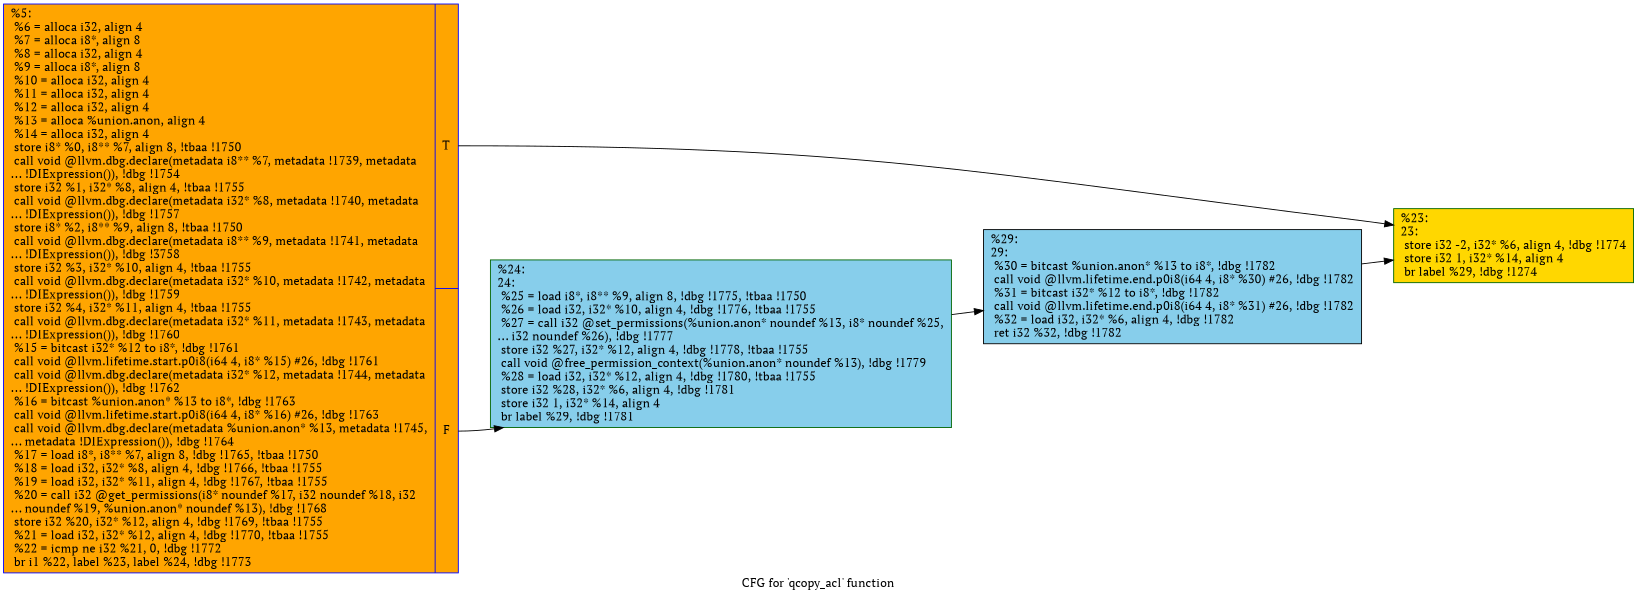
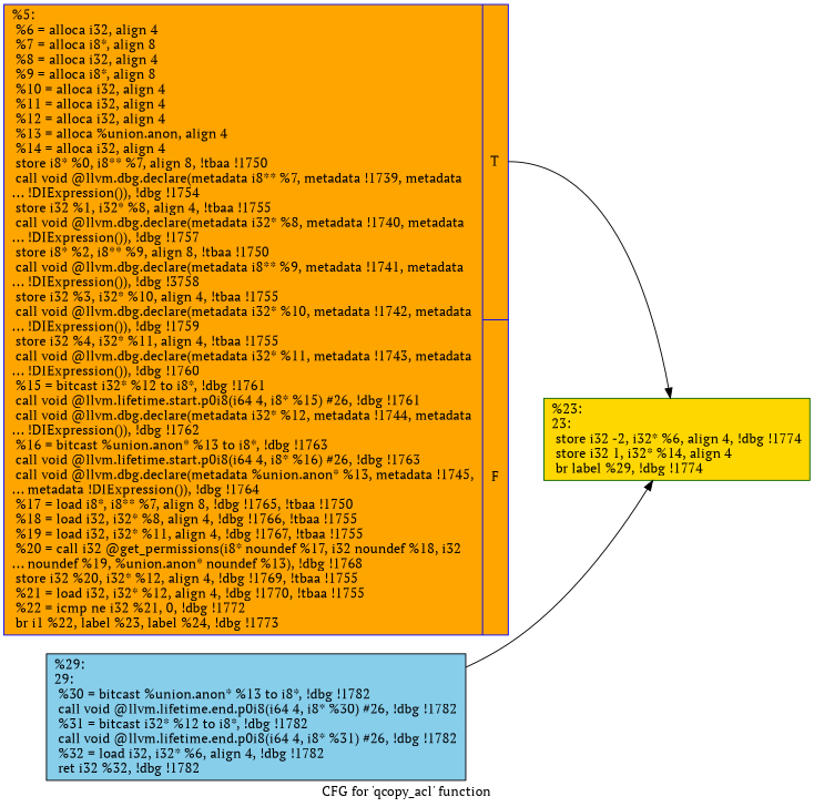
  digraph {
    fontname="PT Serif"
    label="CFG for 'qcopy_acl' function"
    rankdir=LR
    node [color=darkgreen fillcolor=skyblue fontname="PT Serif" shape=record style=filled]
    edge [fontname="PT Serif"]
    n1 [color=blue fillcolor=orange label="{%5:\l  %6 = alloca i32, align 4\l  %7 = alloca i8*, align 8\l  %8 = alloca i32, align 4\l  %9 = alloca i8*, align 8\l  %10 = alloca i32, align 4\l  %11 = alloca i32, align 4\l  %12 = alloca i32, align 4\l  %13 = alloca %union.anon, align 4\l  %14 = alloca i32, align 4\l  store i8* %0, i8** %7, align 8, !tbaa !1750\l  call void @llvm.dbg.declare(metadata i8** %7, metadata !1739, metadata\l... !DIExpression()), !dbg !1754\l  store i32 %1, i32* %8, align 4, !tbaa !1755\l  call void @llvm.dbg.declare(metadata i32* %8, metadata !1740, metadata\l... !DIExpression()), !dbg !1757\l  store i8* %2, i8** %9, align 8, !tbaa !1750\l  call void @llvm.dbg.declare(metadata i8** %9, metadata !1741, metadata\l... !DIExpression()), !dbg !3758\l  store i32 %3, i32* %10, align 4, !tbaa !1755\l  call void @llvm.dbg.declare(metadata i32* %10, metadata !1742, metadata\l... !DIExpression()), !dbg !1759\l  store i32 %4, i32* %11, align 4, !tbaa !1755\l  call void @llvm.dbg.declare(metadata i32* %11, metadata !1743, metadata\l... !DIExpression()), !dbg !1760\l  %15 = bitcast i32* %12 to i8*, !dbg !1761\l  call void @llvm.lifetime.start.p0i8(i64 4, i8* %15) #26, !dbg !1761\l  call void @llvm.dbg.declare(metadata i32* %12, metadata !1744, metadata\l... !DIExpression()), !dbg !1762\l  %16 = bitcast %union.anon* %13 to i8*, !dbg !1763\l  call void @llvm.lifetime.start.p0i8(i64 4, i8* %16) #26, !dbg !1763\l  call void @llvm.dbg.declare(metadata %union.anon* %13, metadata !1745,\l... metadata !DIExpression()), !dbg !1764\l  %17 = load i8*, i8** %7, align 8, !dbg !1765, !tbaa !1750\l  %18 = load i32, i32* %8, align 4, !dbg !1766, !tbaa !1755\l  %19 = load i32, i32* %11, align 4, !dbg !1767, !tbaa !1755\l  %20 = call i32 @get_permissions(i8* noundef %17, i32 noundef %18, i32\l... noundef %19, %union.anon* noundef %13), !dbg !1768\l  store i32 %20, i32* %12, align 4, !dbg !1769, !tbaa !1755\l  %21 = load i32, i32* %12, align 4, !dbg !1770, !tbaa !1755\l  %22 = icmp ne i32 %21, 0, !dbg !1772\l  br i1 %22, label %23, label %24, !dbg !1773\l|{<s0>T|<s1>F}}"]
-   n2 [fillcolor=gold label="{%23:\l23:                                               \l  store i32 -2, i32* %6, align 4, !dbg !1774\l  store i32 1, i32* %14, align 4\l  br label %29, !dbg !1274\l}"]
-   n3 [label="{%24:\l24:                                               \l  %25 = load i8*, i8** %9, align 8, !dbg !1775, !tbaa !1750\l  %26 = load i32, i32* %10, align 4, !dbg !1776, !tbaa !1755\l  %27 = call i32 @set_permissions(%union.anon* noundef %13, i8* noundef %25,\l... i32 noundef %26), !dbg !1777\l  store i32 %27, i32* %12, align 4, !dbg !1778, !tbaa !1755\l  call void @free_permission_context(%union.anon* noundef %13), !dbg !1779\l  %28 = load i32, i32* %12, align 4, !dbg !1780, !tbaa !1755\l  store i32 %28, i32* %6, align 4, !dbg !1781\l  store i32 1, i32* %14, align 4\l  br label %29, !dbg !1781\l}"]
+   n2 [fillcolor=gold label="{%23:\l23:                                               \l  store i32 -2, i32* %6, align 4, !dbg !1774\l  store i32 1, i32* %14, align 4\l  br label %29, !dbg !1774\l}"]
    n4 [color=black label="{%29:\l29:                                               \l  %30 = bitcast %union.anon* %13 to i8*, !dbg !1782\l  call void @llvm.lifetime.end.p0i8(i64 4, i8* %30) #26, !dbg !1782\l  %31 = bitcast i32* %12 to i8*, !dbg !1782\l  call void @llvm.lifetime.end.p0i8(i64 4, i8* %31) #26, !dbg !1782\l  %32 = load i32, i32* %6, align 4, !dbg !1782\l  ret i32 %32, !dbg !1782\l}"]
    n1 -> n2 [tailport=s0]
-   n1 -> n3 [tailport=s1]
-   n3 -> n4
    n4 -> n2
  }
